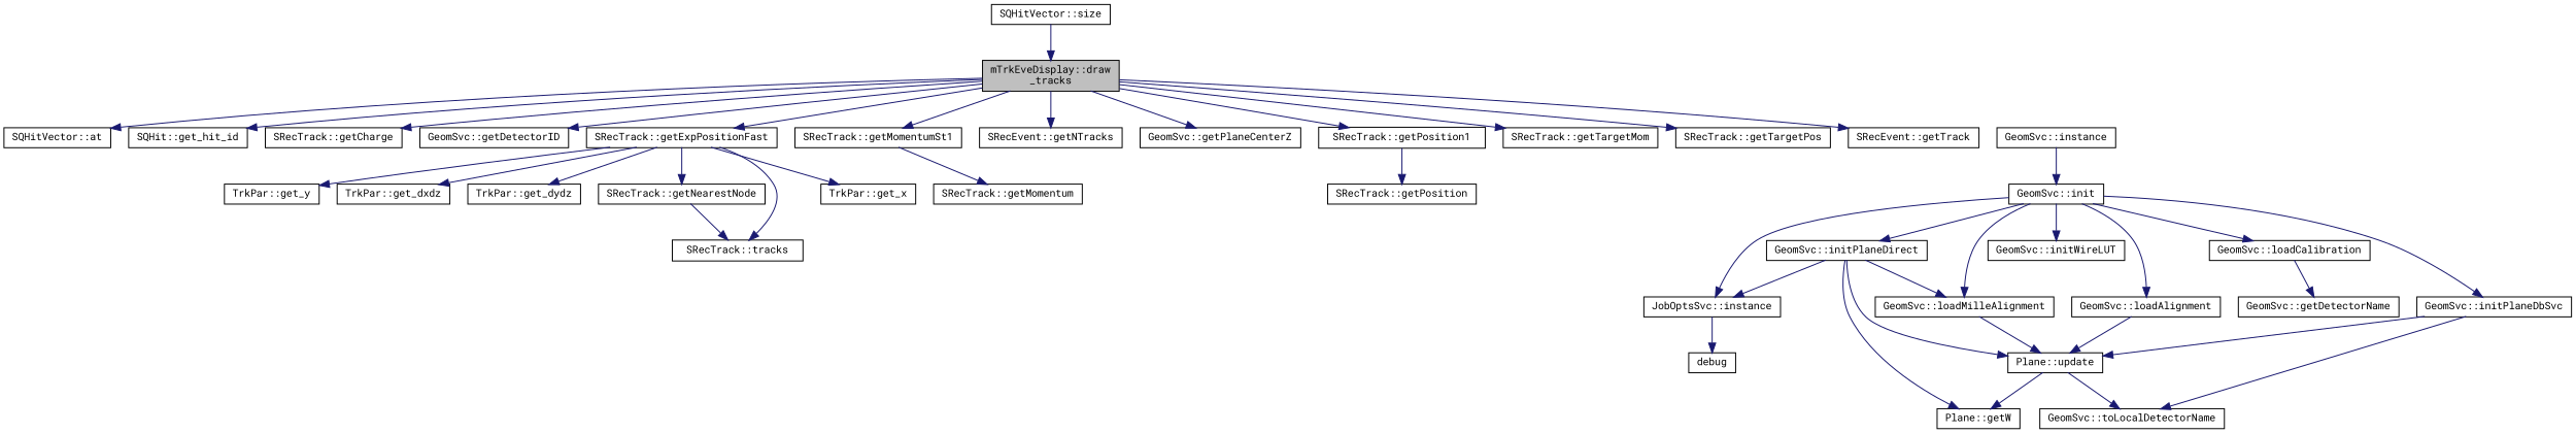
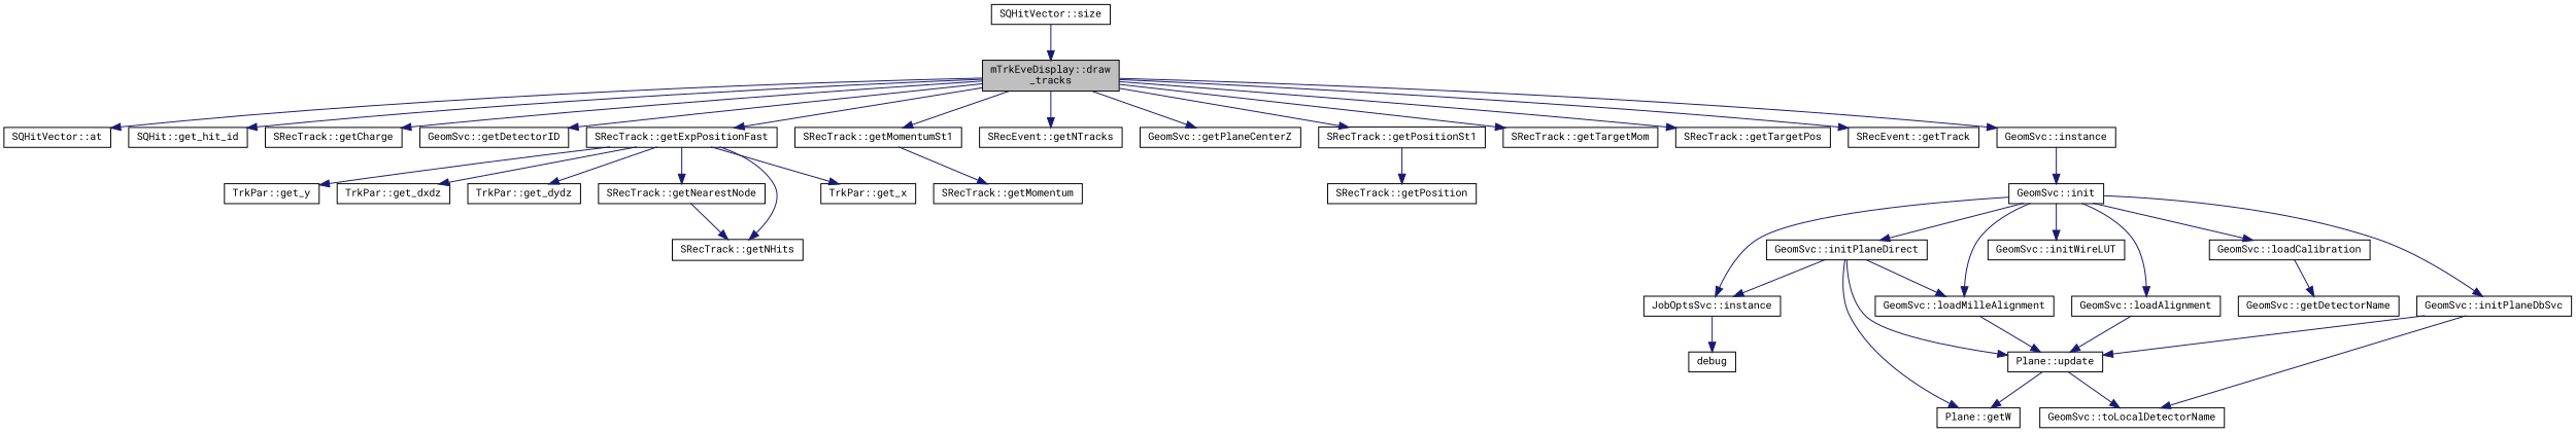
  digraph {
    fontname="Roboto Mono"
    rankdir=TB
    node [color=black fontname="Roboto Mono" fontsize=10 shape=record]
    edge [color=midnightblue fontname="Roboto Mono" fontsize=10 labelfontname=FreeSans labelfontsize=10 style=solid]
    n1 [fillcolor=grey75 fontcolor=black height=0.2 label="mTrkEveDisplay::draw\l_tracks" style=filled width=0.4]
    n2 [height=0.2 label="SQHitVector::at" width=0.4]
    n3 [height=0.2 label="SQHit::get_hit_id" width=0.4]
    n4 [height=0.2 label="SRecTrack::getCharge" width=0.4]
    n5 [height=0.2 label="GeomSvc::getDetectorID" width=0.4]
    n6 [height=0.2 label="SRecTrack::getExpPositionFast" width=0.4]
    n7 [height=0.2 label="SRecTrack::getMomentumSt1" width=0.4]
    n8 [height=0.2 label="SRecEvent::getNTracks" width=0.4]
    n9 [height=0.2 label="GeomSvc::getPlaneCenterZ" width=0.4]
-   n10 [height=0.2 label="SRecTrack::getPosition1" width=0.4]
+   n10 [height=0.2 label="SRecTrack::getPositionSt1" width=0.4]
    n11 [height=0.2 label="SRecTrack::getTargetMom" width=0.4]
    n12 [height=0.2 label="SRecTrack::getTargetPos" width=0.4]
    n13 [height=0.2 label="SRecEvent::getTrack" width=0.4]
    n14 [height=0.2 label="GeomSvc::instance" width=0.4]
-   n15 [height=0.2 label="SRecTrack::tracks" width=0.4]
+   n15 [height=0.2 label="SRecTrack::getNHits" width=0.4]
    n16 [height=0.2 label="SRecTrack::getNearestNode" width=0.4]
    n17 [height=0.2 label="TrkPar::get_x" width=0.4]
    n18 [height=0.2 label="TrkPar::get_y" width=0.4]
    n19 [height=0.2 label="TrkPar::get_dxdz" width=0.4]
    n20 [height=0.2 label="TrkPar::get_dydz" width=0.4]
    n21 [height=0.2 label="SRecTrack::getMomentum" width=0.4]
    n22 [height=0.2 label="SRecTrack::getPosition" width=0.4]
    n23 [height=0.2 label="GeomSvc::init" width=0.4]
    n24 [height=0.2 label="SQHitVector::size" width=0.4]
    n25 [height=0.2 label="GeomSvc::initPlaneDbSvc" width=0.4]
    n26 [height=0.2 label="GeomSvc::initPlaneDirect" width=0.4]
    n27 [height=0.2 label="JobOptsSvc::instance" width=0.4]
    n28 [height=0.2 label="GeomSvc::loadMilleAlignment" width=0.4]
    n29 [height=0.2 label="GeomSvc::initWireLUT" width=0.4]
    n30 [height=0.2 label="GeomSvc::loadAlignment" width=0.4]
    n31 [height=0.2 label="GeomSvc::loadCalibration" width=0.4]
    n32 [height=0.2 label="GeomSvc::toLocalDetectorName" width=0.4]
    n33 [height=0.2 label="Plane::update" width=0.4]
    n34 [height=0.2 label="Plane::getW" width=0.4]
    n35 [height=0.2 label=debug width=0.4]
    n36 [height=0.2 label="GeomSvc::getDetectorName" width=0.4]
    n1 -> n2
    n1 -> n3
    n1 -> n4
    n1 -> n5
    n1 -> n6
    n1 -> n7
    n1 -> n8
    n1 -> n9
    n1 -> n10
    n1 -> n11
    n1 -> n12
    n1 -> n13
+   n1 -> n14
    n6 -> n15
    n6 -> n16
    n6 -> n17
    n6 -> n18
    n6 -> n19
    n6 -> n20
    n7 -> n21
    n10 -> n22
    n14 -> n23
    n16 -> n15
    n23 -> n25
    n23 -> n26
    n23 -> n27
    n23 -> n28
    n23 -> n29
    n23 -> n30
    n23 -> n31
    n24 -> n1
    n25 -> n32
    n25 -> n33
    n26 -> n27
    n26 -> n28
    n26 -> n33
    n26 -> n34
    n27 -> n35
    n28 -> n33
    n30 -> n33
    n31 -> n36
    n33 -> n32
    n33 -> n34
  }
